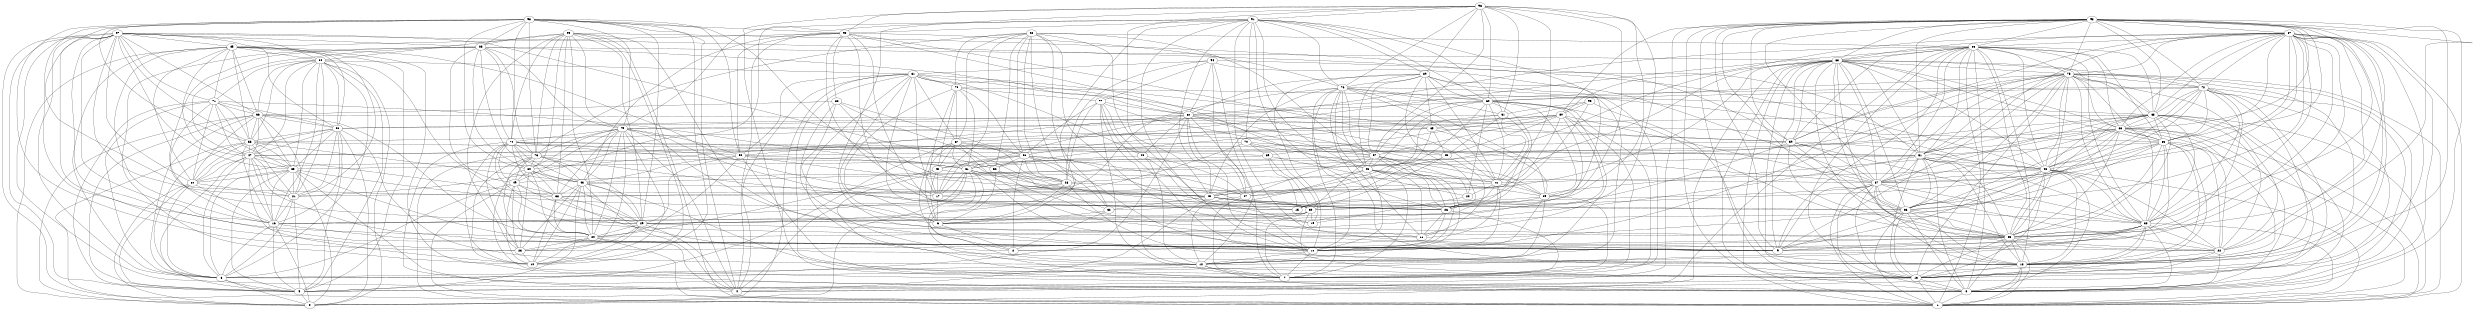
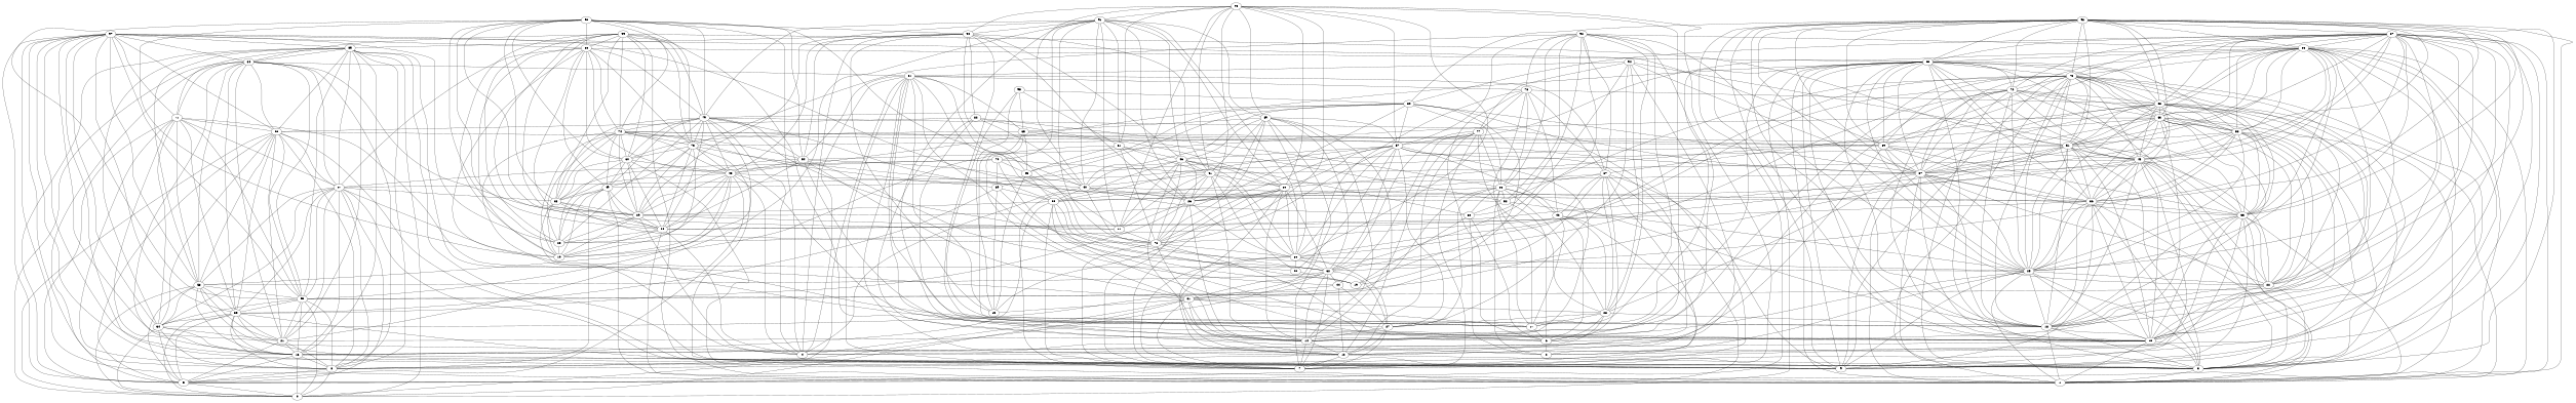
  digraph {
    rankdir=BT
    edge [arrowhead=both]
    0
    5
    8
    16
    31
    34
    35
    55
    58
    66
    81
    83
    84
    85
    86
    97
    98
    67
    43
    21
    47
    71
    33
    49
    12
    62
    28
    30
    59
    78
    44
    54
    65
    56
    69
    93
    61
    82
    94
    87
    88
    99
    90
    92
    68
    73
    60
    79
    74
    91
    70
    36
    37
    48
    53
    63
    75
    51
    72
    64
    77
    14
    27
    39
    89
    57
    42
    40
    45
    95
    80
    76
    96
    1
    3
    13
    18
    24
    25
    22
    38
    29
    52
    46
    41
    2
    6
    32
    17
    26
    4
    7
    9
    10
    23
    11
    15
    19
    20
    0 -> 5
    0 -> 8
    0 -> 16
    0 -> 31
    0 -> 34
    0 -> 35
    0 -> 55
    0 -> 58
    0 -> 66
    0 -> 81
    0 -> 83
    0 -> 84
    0 -> 85
    5 -> 8
    5 -> 16
    5 -> 34
    5 -> 35
    5 -> 58
    5 -> 66
    5 -> 84
    5 -> 85
    5 -> 86
    5 -> 97
    5 -> 98
    5 -> 67
    5 -> 43
    5 -> 21
    5 -> 47
    5 -> 71
    8 -> 16
    8 -> 34
    8 -> 35
    8 -> 55
    8 -> 66
    8 -> 84
    8 -> 85
    8 -> 97
    8 -> 21
    8 -> 47
    8 -> 71
    8 -> 33
    8 -> 49
    8 -> 12
    8 -> 62
    16 -> 34
    16 -> 35
    16 -> 55
    16 -> 58
    16 -> 84
    16 -> 85
    16 -> 97
    16 -> 21
    16 -> 47
    16 -> 71
    16 -> 28
    16 -> 30
    16 -> 59
    31 -> 67
    31 -> 71
    31 -> 62
    31 -> 78
    31 -> 44
    31 -> 54
    31 -> 65
    34 -> 35
    34 -> 55
    34 -> 58
    34 -> 66
    34 -> 85
    34 -> 97
    34 -> 47
    34 -> 71
    34 -> 56
    35 -> 55
    35 -> 58
    35 -> 66
    35 -> 84
    35 -> 97
    35 -> 47
    35 -> 71
    35 -> 69
    55 -> 58
    55 -> 66
    55 -> 84
    55 -> 85
    55 -> 86
    55 -> 97
    55 -> 71
    55 -> 93
    58 -> 66
    58 -> 84
    58 -> 85
    58 -> 97
    58 -> 71
    58 -> 62
    58 -> 61
    66 -> 84
    66 -> 85
    66 -> 97
    66 -> 71
    66 -> 82
    81 -> 84
    81 -> 94
    83 -> 86
    83 -> 98
    83 -> 87
    83 -> 88
    84 -> 85
    84 -> 97
    84 -> 99
    85 -> 97
    85 -> 90
    86 -> 98
    86 -> 87
    86 -> 92
    67 -> 81
    67 -> 78
    67 -> 92
    67 -> 68
    43 -> 55
    43 -> 83
    43 -> 54
    43 -> 88
    43 -> 90
    43 -> 73
    43 -> 60
    43 -> 79
    43 -> 74
    21 -> 34
    21 -> 35
    21 -> 55
    21 -> 58
    21 -> 66
    21 -> 83
    21 -> 84
    21 -> 85
    21 -> 97
    21 -> 47
    21 -> 91
    47 -> 55
    47 -> 58
    47 -> 66
    47 -> 84
    47 -> 85
    47 -> 71
    47 -> 59
    47 -> 88
    47 -> 70
    71 -> 84
    71 -> 85
    71 -> 97
    33 -> 86
    33 -> 98
    33 -> 59
    33 -> 87
    33 -> 68
    33 -> 36
    33 -> 37
    33 -> 48
    33 -> 53
    33 -> 63
    33 -> 75
    33 -> 51
    33 -> 72
    49 -> 88
    49 -> 73
    49 -> 60
    49 -> 79
    49 -> 74
    49 -> 51
    12 -> 31
    12 -> 58
    12 -> 81
    12 -> 44
    12 -> 94
    12 -> 53
    12 -> 64
    12 -> 77
    12 -> 14
    12 -> 27
    12 -> 39
    12 -> 89
    12 -> 57
    62 -> 81
    62 -> 94
    62 -> 88
    62 -> 72
    62 -> 64
    62 -> 77
    62 -> 89
    28 -> 31
    28 -> 67
    28 -> 56
    28 -> 94
    28 -> 92
    28 -> 68
    28 -> 77
    28 -> 42
    30 -> 56
    30 -> 69
    30 -> 87
    30 -> 79
    30 -> 37
    30 -> 57
    30 -> 40
    30 -> 45
    59 -> 66
    59 -> 83
    59 -> 86
    59 -> 97
    59 -> 98
    59 -> 65
    59 -> 87
    59 -> 75
    78 -> 81
    78 -> 92
    44 -> 81
    44 -> 62
    44 -> 77
    54 -> 81
    54 -> 62
    54 -> 93
    54 -> 90
    54 -> 79
    54 -> 74
    54 -> 63
    65 -> 81
    65 -> 89
    65 -> 95
    56 -> 67
    56 -> 78
    56 -> 82
    56 -> 92
    56 -> 77
    56 -> 80
    69 -> 74
    69 -> 70
    69 -> 80
    61 -> 91
    61 -> 95
    61 -> 76
    61 -> 96
    82 -> 90
    87 -> 98
    88 -> 97
    88 -> 93
    88 -> 99
    90 -> 93
    90 -> 91
    90 -> 96
    68 -> 83
    68 -> 86
    68 -> 98
    68 -> 78
    68 -> 87
    68 -> 75
    68 -> 72
    73 -> 86
    73 -> 93
    73 -> 88
    73 -> 99
    73 -> 92
    73 -> 79
    73 -> 74
    60 -> 65
    60 -> 93
    60 -> 88
    60 -> 99
    60 -> 73
    60 -> 79
    60 -> 74
    79 -> 93
    79 -> 88
    79 -> 99
    79 -> 91
    79 -> 80
    74 -> 93
    74 -> 88
    74 -> 99
    74 -> 79
    91 -> 96
    70 -> 91
    36 -> 83
    36 -> 98
    36 -> 59
    36 -> 87
    36 -> 68
    36 -> 73
    36 -> 37
    36 -> 48
    36 -> 53
    36 -> 63
    36 -> 75
    36 -> 51
    36 -> 40
    37 -> 83
    37 -> 86
    37 -> 98
    37 -> 59
    37 -> 94
    37 -> 68
    37 -> 79
    37 -> 74
    37 -> 48
    37 -> 53
    37 -> 63
    37 -> 75
    37 -> 51
    37 -> 72
    37 -> 80
    48 -> 83
    48 -> 86
    48 -> 59
    48 -> 94
    48 -> 87
    48 -> 68
    48 -> 53
    48 -> 63
    48 -> 75
    48 -> 51
    48 -> 72
    48 -> 76
    53 -> 83
    53 -> 86
    53 -> 98
    53 -> 62
    53 -> 87
    53 -> 68
    53 -> 63
    53 -> 75
    53 -> 72
    63 -> 83
    63 -> 86
    63 -> 98
    63 -> 87
    63 -> 68
    63 -> 75
    63 -> 72
    75 -> 83
    75 -> 86
    75 -> 98
    75 -> 87
    51 -> 55
    51 -> 83
    51 -> 86
    51 -> 98
    51 -> 87
    51 -> 99
    51 -> 68
    51 -> 74
    51 -> 53
    51 -> 63
    51 -> 75
    72 -> 83
    72 -> 98
    72 -> 87
    72 -> 75
    64 -> 91
    64 -> 75
    64 -> 72
    64 -> 89
    64 -> 76
    64 -> 96
    77 -> 78
    77 -> 94
    14 -> 31
    14 -> 62
    14 -> 99
    14 -> 91
    14 -> 75
    14 -> 77
    14 -> 27
    14 -> 39
    14 -> 89
    14 -> 57
    14 -> 76
    14 -> 96
    14 -> 25
    14 -> 46
    14 -> 41
    14 -> 26
    27 -> 62
    27 -> 28
    27 -> 44
    27 -> 65
    27 -> 56
    27 -> 94
    27 -> 64
    27 -> 57
    39 -> 62
    39 -> 65
    39 -> 91
    39 -> 63
    39 -> 64
    39 -> 57
    39 -> 76
    39 -> 96
    39 -> 46
    39 -> 41
    89 -> 91
    89 -> 96
    57 -> 62
    57 -> 92
    57 -> 64
    57 -> 77
    57 -> 89
    57 -> 80
    57 -> 76
    57 -> 96
    42 -> 67
    42 -> 78
    42 -> 56
    42 -> 57
    40 -> 43
    40 -> 54
    40 -> 93
    40 -> 82
    40 -> 91
    40 -> 80
    40 -> 76
    40 -> 96
    40 -> 46
    40 -> 41
    45 -> 81
    45 -> 65
    45 -> 61
    45 -> 70
    45 -> 80
    80 -> 98
    80 -> 87
    80 -> 95
    76 -> 90
    76 -> 91
    76 -> 89
    76 -> 96
    1 -> 83
    1 -> 86
    1 -> 97
    1 -> 98
    1 -> 33
    1 -> 49
    1 -> 87
    1 -> 99
    1 -> 68
    1 -> 73
    1 -> 36
    1 -> 37
    1 -> 48
-   1 -> 53
    1 -> 63
    1 -> 75
    1 -> 3
    1 -> 13
    1 -> 18
    1 -> 24
    1 -> 25
    3 -> 35
    3 -> 83
    3 -> 85
    3 -> 86
    3 -> 97
    3 -> 98
    3 -> 33
    3 -> 12
    3 -> 87
    3 -> 68
    3 -> 60
    3 -> 36
    3 -> 37
    3 -> 48
    3 -> 63
    3 -> 75
    3 -> 51
    3 -> 72
    3 -> 13
    3 -> 18
    3 -> 25
    3 -> 22
    13 -> 83
    13 -> 86
    13 -> 98
    13 -> 43
    13 -> 33
    13 -> 30
    13 -> 54
    13 -> 87
    13 -> 68
    13 -> 36
    13 -> 37
    13 -> 48
    13 -> 53
    13 -> 75
    13 -> 51
    13 -> 72
    13 -> 76
    13 -> 18
    13 -> 25
    13 -> 22
    18 -> 83
    18 -> 86
    18 -> 98
    18 -> 33
    18 -> 28
    18 -> 56
    18 -> 87
    18 -> 36
    18 -> 37
    18 -> 48
    18 -> 53
    18 -> 63
    18 -> 75
    18 -> 51
    18 -> 72
    18 -> 95
    18 -> 25
    18 -> 22
    18 -> 38
    24 -> 43
    24 -> 49
    24 -> 54
    24 -> 93
    24 -> 99
    24 -> 73
    24 -> 60
    24 -> 79
    24 -> 51
    24 -> 42
    24 -> 38
    24 -> 29
    25 -> 83
    25 -> 86
    25 -> 98
    25 -> 33
    25 -> 59
    25 -> 87
    25 -> 68
    25 -> 79
    25 -> 36
    25 -> 37
    25 -> 48
    25 -> 53
    25 -> 63
    25 -> 75
    25 -> 51
    25 -> 72
    25 -> 64
    25 -> 52
    22 -> 83
    22 -> 98
    22 -> 33
    22 -> 87
    22 -> 92
    22 -> 68
    22 -> 37
    22 -> 48
    22 -> 53
    22 -> 63
    22 -> 75
    22 -> 25
    38 -> 43
    38 -> 47
    38 -> 49
    38 -> 93
    38 -> 99
    38 -> 60
    38 -> 79
    38 -> 74
    38 -> 70
    38 -> 76
    29 -> 43
    29 -> 49
    29 -> 30
    29 -> 54
    29 -> 93
    29 -> 88
    29 -> 99
    29 -> 73
    29 -> 60
    29 -> 74
    29 -> 91
    29 -> 80
    29 -> 38
    52 -> 97
    52 -> 56
    52 -> 82
    52 -> 92
    52 -> 75
    46 -> 61
    46 -> 90
    46 -> 91
    46 -> 64
    46 -> 89
    46 -> 57
    46 -> 76
    41 -> 61
    41 -> 90
    41 -> 70
    41 -> 48
    41 -> 64
    41 -> 89
    41 -> 76
    41 -> 96
    41 -> 46
    2 -> 67
    2 -> 33
    2 -> 56
    2 -> 82
    2 -> 25
    2 -> 6
    2 -> 32
    6 -> 81
    6 -> 67
    6 -> 28
    6 -> 30
    6 -> 78
    6 -> 82
    6 -> 92
    6 -> 63
    6 -> 42
    6 -> 52
    6 -> 32
    6 -> 17
    32 -> 56
    32 -> 92
    32 -> 40
    32 -> 52
    32 -> 46
    17 -> 31
    17 -> 81
    17 -> 83
    17 -> 85
    17 -> 28
    17 -> 78
    17 -> 56
    17 -> 90
    17 -> 92
    17 -> 42
    26 -> 35
    26 -> 67
    26 -> 61
    26 -> 90
    26 -> 91
    26 -> 64
    26 -> 39
    26 -> 89
    26 -> 57
    26 -> 40
    26 -> 96
    26 -> 46
    26 -> 41
    4 -> 31
    4 -> 81
    4 -> 43
    4 -> 93
    4 -> 90
    4 -> 79
    4 -> 74
    4 -> 72
    4 -> 40
    4 -> 13
    4 -> 24
    4 -> 29
    7 -> 31
    7 -> 81
    7 -> 12
    7 -> 62
    7 -> 30
    7 -> 87
    7 -> 64
    7 -> 77
    7 -> 14
    7 -> 27
    7 -> 39
    7 -> 89
    7 -> 42
    7 -> 80
    7 -> 76
    7 -> 96
    7 -> 46
    7 -> 26
    9 -> 16
    9 -> 35
    9 -> 66
    9 -> 83
    9 -> 86
    9 -> 97
    9 -> 98
    9 -> 67
    9 -> 47
    9 -> 33
    9 -> 87
    9 -> 36
    9 -> 37
    9 -> 48
    9 -> 75
    9 -> 25
    10 -> 43
    10 -> 47
    10 -> 49
    10 -> 93
    10 -> 88
    10 -> 99
    10 -> 73
    10 -> 79
    10 -> 74
    10 -> 24
    10 -> 38
    10 -> 29
    10 -> 23
    23 -> 97
    23 -> 43
    23 -> 49
    23 -> 93
    23 -> 99
    23 -> 60
    23 -> 79
    23 -> 74
    23 -> 36
    23 -> 24
    23 -> 29
    11 -> 84
    11 -> 91
    11 -> 45
-   11 -> 76
+   76 -> 11
    11 -> 96
    11 -> 29
    11 -> 46
    11 -> 41
    11 -> 26
    15 -> 31
    15 -> 81
    15 -> 69
    15 -> 90
    15 -> 39
    15 -> 45
    15 -> 95
    19 -> 30
-   19 -> 44
+   19 -> 32
    19 -> 92
    19 -> 70
    19 -> 80
    19 -> 20
    20 -> 69
    20 -> 64
    20 -> 57
    20 -> 41
  }
